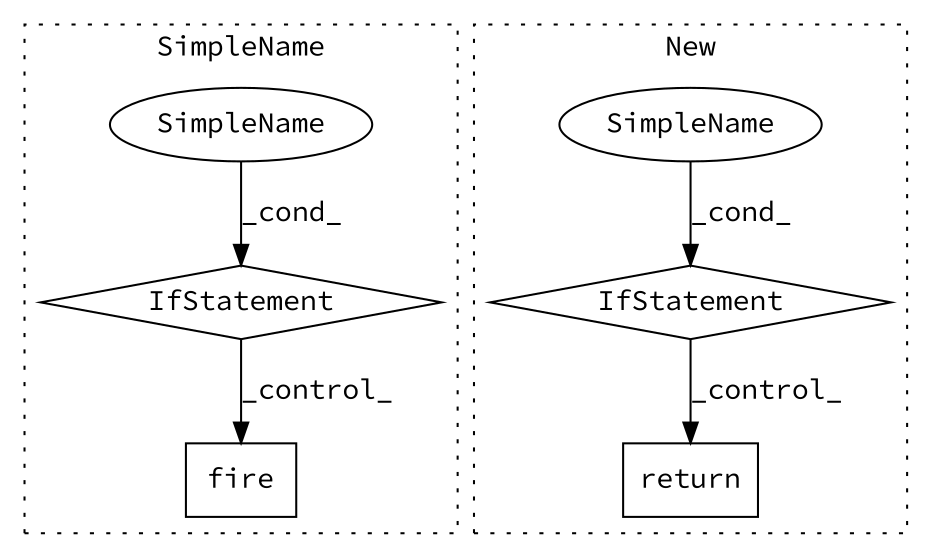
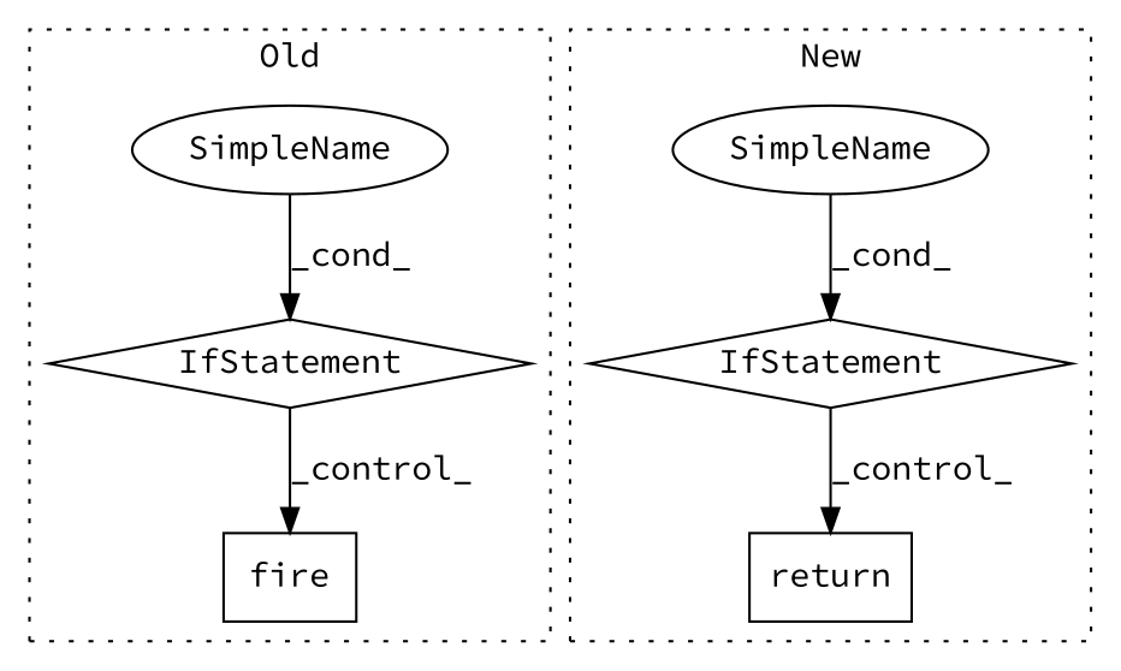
  digraph {
    fontname="Source Code Pro"
    node [a=25 fontname="Source Code Pro" shape=box]
    edge [fontname="Source Code Pro"]
    n1 [a=32 l="5,1" label=fire s="1752,1834"]
    n2 [l="4,2" label=IfStatement s="1714,1733" shape=diamond]
    n3 [a=42 label=SimpleName shape=ellipse]
    n4 [l="4,2" label=IfStatement s="1756,1776" shape=diamond]
    n5 [a=42 label=SimpleName shape=ellipse]
    n6 [a=41 l=7 label=return s=1786]
    subgraph cluster_1 {
-     label=SimpleName
+     label=Old
      style=dotted
      n1
      n2
      n3
    }
    subgraph cluster_2 {
      label=New
      style=dotted
      n4
      n5
      n6
    }
    n2 -> n1 [label=_control_]
    n3 -> n2 [label=_cond_]
    n4 -> n6 [label=_control_]
    n5 -> n4 [label=_cond_]
  }
